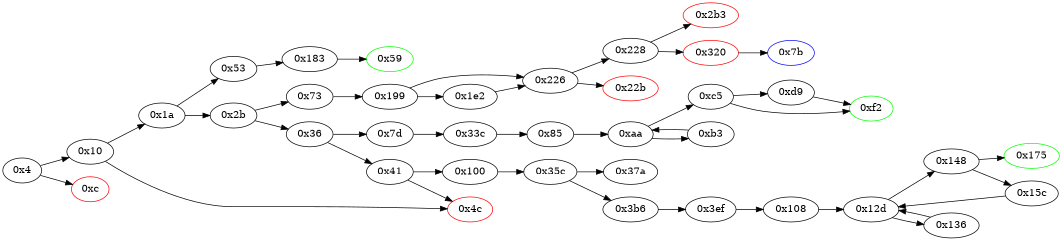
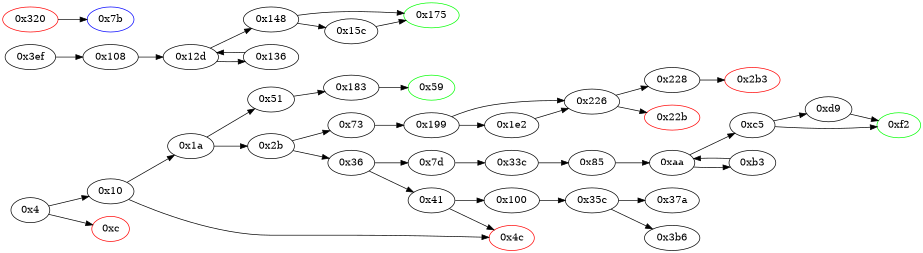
  strict digraph {
    rankdir=LR
    node [fillcolor=white style=filled]
    "0xf2" [color=green]
    "0xd9"
    "0x3ef"
    "0x108"
    "0x12d"
-   "0x51" [label="0x53"]
+   "0x51"
    "0x183"
    "0x59" [color=green]
    "0x175" [color=green]
    "0x15c"
    "0x148"
    "0x136"
    "0x320" [color=red]
    "0x7b" [color=blue]
    "0x73"
    "0x199"
    "0x226"
    "0x1e2"
    "0x35c"
    "0x3b6"
    "0x37a"
    "0xaa"
    "0xc5"
    "0xb3"
    "0xc" [color=red]
    "0x4c" [color=red]
    "0x10"
    "0x1a"
    "0x2b"
    "0x100"
    "0x22b" [color=red]
    "0x7d"
    "0x33c"
    "0x85"
    "0x36"
    "0x41"
    n37 [label="0x4"]
    n38 [label="0x228"]
    "0x2b3" [color=red]
    "0xd9" -> "0xf2"
    "0x3ef" -> "0x108"
    "0x108" -> "0x12d"
    "0x12d" -> "0x148"
    "0x12d" -> "0x136"
    "0x51" -> "0x183"
    "0x183" -> "0x59"
-   "0x15c" -> "0x12d"
+   "0x15c" -> "0x175"
    "0x148" -> "0x175"
    "0x148" -> "0x15c"
    "0x136" -> "0x12d"
    "0x320" -> "0x7b"
    "0x73" -> "0x199"
    "0x199" -> "0x226"
    "0x199" -> "0x1e2"
    "0x226" -> "0x22b"
    "0x226" -> n38
    "0x1e2" -> "0x226"
    "0x35c" -> "0x3b6"
    "0x35c" -> "0x37a"
-   "0x3b6" -> "0x3ef"
    "0xaa" -> "0xc5"
    "0xaa" -> "0xb3"
    "0xc5" -> "0xf2"
    "0xc5" -> "0xd9"
    "0xb3" -> "0xaa"
    "0x10" -> "0x4c"
    "0x10" -> "0x1a"
    "0x1a" -> "0x51"
    "0x1a" -> "0x2b"
    "0x2b" -> "0x73"
    "0x2b" -> "0x36"
    "0x100" -> "0x35c"
    "0x7d" -> "0x33c"
    "0x33c" -> "0x85"
    "0x85" -> "0xaa"
    "0x36" -> "0x7d"
    "0x36" -> "0x41"
    "0x41" -> "0x4c"
    "0x41" -> "0x100"
    n37 -> "0xc"
    n37 -> "0x10"
-   n38 -> "0x320"
    n38 -> "0x2b3"
  }
